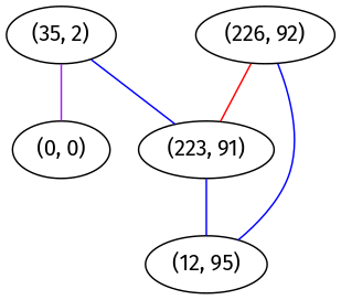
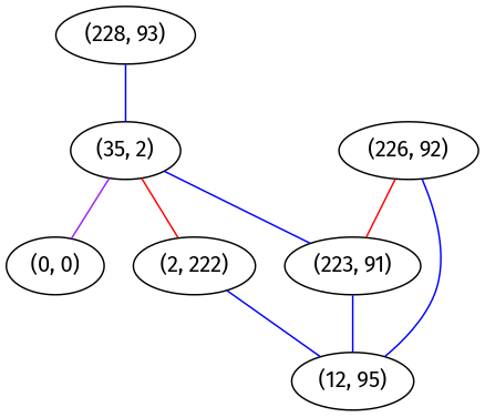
  graph {
    fontname="Fira Sans"
    node [fontname="Fira Sans"]
    edge [color=blue fontname="Fira Sans" weight=3]
+   "(228, 93)"
    "(35, 2)"
    "(0, 0)"
+   "(2, 222)"
    "(223, 91)"
    "(226, 92)"
    "(12, 95)"
+   "(228, 93)" -- "(35, 2)"
    "(35, 2)" -- "(0, 0)" [color=purple weight=4]
+   "(35, 2)" -- "(2, 222)" [color=red weight=1]
    "(35, 2)" -- "(223, 91)"
+   "(2, 222)" -- "(12, 95)"
    "(223, 91)" -- "(12, 95)"
    "(226, 92)" -- "(223, 91)" [color=red weight=1]
    "(226, 92)" -- "(12, 95)" [weight=1]
  }
